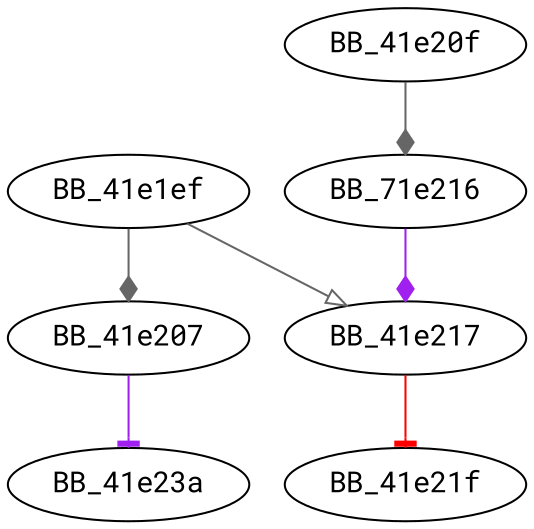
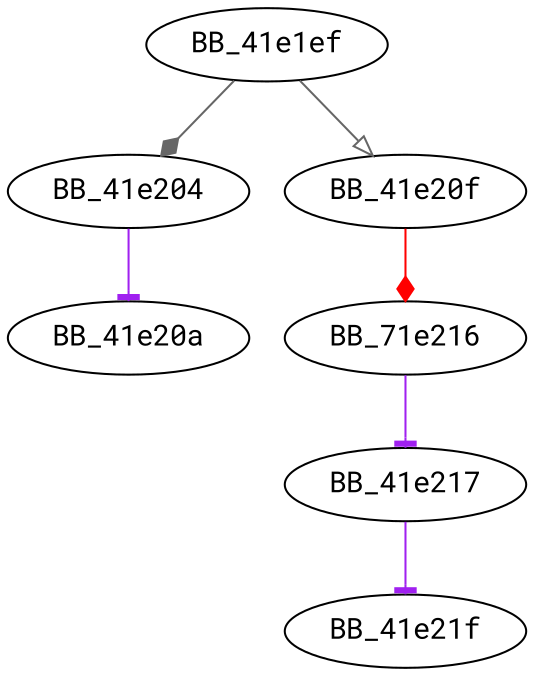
  digraph {
    fontname="Roboto Mono"
    node [fontname="Roboto Mono"]
    edge [arrowhead=diamond color=gray40 fontname="Roboto Mono"]
    BB_41e1ef
-   BB_41e204 [label=BB_41e207]
+   BB_41e204
    BB_41e217
-   BB_41e20a [label=BB_41e23a]
+   BB_41e20a
    BB_41e21f
    n6 [label=BB_71e216]
    BB_41e20f
    BB_41e1ef -> BB_41e204
-   BB_41e1ef -> BB_41e217 [arrowhead=onormal]
+   BB_41e1ef -> BB_41e20f [arrowhead=onormal]
    BB_41e204 -> BB_41e20a [arrowhead=tee color=purple]
-   BB_41e217 -> BB_41e21f [arrowhead=tee color=red]
-   n6 -> BB_41e217 [color=purple]
-   BB_41e20f -> n6
+   BB_41e217 -> BB_41e21f [arrowhead=tee color=purple]
+   n6 -> BB_41e217 [arrowhead=tee color=purple]
+   BB_41e20f -> n6 [color=red]
  }
